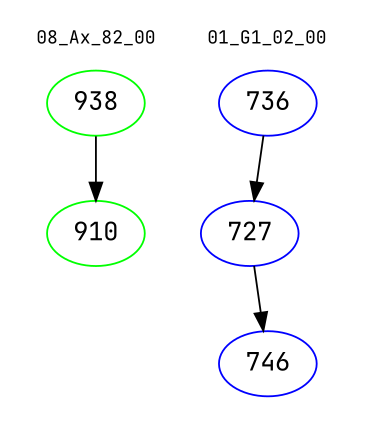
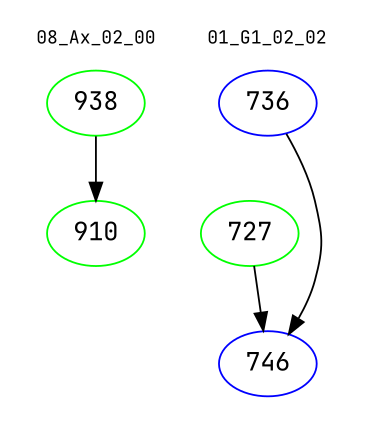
  digraph {
    fontname="JetBrains Mono"
    node [color=green fontname="JetBrains Mono"]
    edge [color=black fontname="JetBrains Mono"]
    n1 [label=938]
    n2 [label=910]
    n3 [color=blue label=736]
-   n4 [color=blue label=727]
+   n4 [label=727]
    n5 [color=blue label=746]
    subgraph cluster_1 {
      color=white
      fontsize=10
-     label="08_Ax_82_00"
+     label="08_Ax_02_00"
      n1
      n2
    }
    subgraph cluster_2 {
      color=white
      fontsize=10
-     label="01_G1_02_00"
+     label="01_G1_02_02"
      n3
      n4
      n5
    }
    n1 -> n2
-   n3 -> n4
+   n3 -> n5
    n4 -> n5
  }
